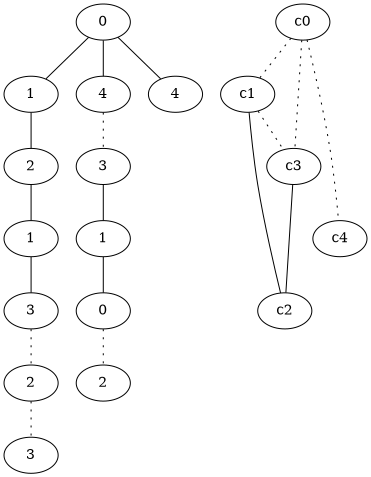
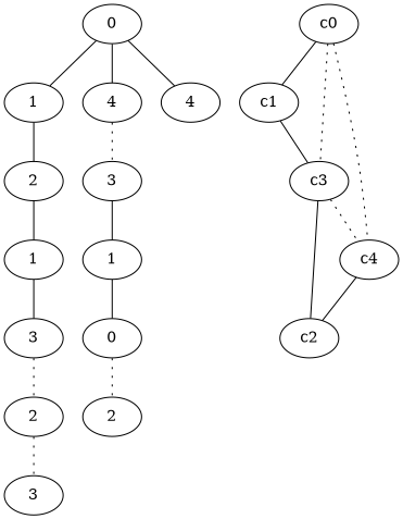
  graph {
    n1 [label=0]
    n2 [label=1]
    n3 [label=4]
    n4 [label=4]
    n5 [label=2]
    n6 [label=3]
    n7 [label=1]
    n8 [label=3]
    n9 [label=2]
    n10 [label=3]
    n11 [label=1]
    n12 [label=0]
    n13 [label=2]
    c0
    c1
    c4
    c3
    c2
    n1 -- n2
    n1 -- n3
    n1 -- n4
    n2 -- n5
    n3 -- n6 [style=dotted]
    n5 -- n7
    n6 -- n11
    n7 -- n8
    n8 -- n9 [style=dotted]
    n9 -- n10 [style=dotted]
    n11 -- n12
    n12 -- n13 [style=dotted]
-   c0 -- c1 [style=dotted]
+   c0 -- c1
    c0 -- c4 [style=dotted]
    c0 -- c3 [style=dotted]
-   c1 -- c3 [style=dotted]
-   c1 -- c2
+   c1 -- c3
+   c4 -- c2
+   c3 -- c4 [style=dotted]
    c2 -- c3 [style=solid]
  }
